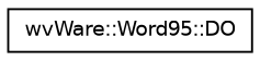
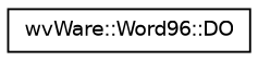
  digraph {
    rankdir=LR
-   n1 [color=black fillcolor=white fontname=Helvetica fontsize=10 height=0.2 label="wvWare::Word95::DO" shape=record style=filled width=0.4]
+   n1 [color=black fillcolor=white fontname=Helvetica fontsize=10 height=0.2 label="wvWare::Word96::DO" shape=record style=filled width=0.4]
  }
